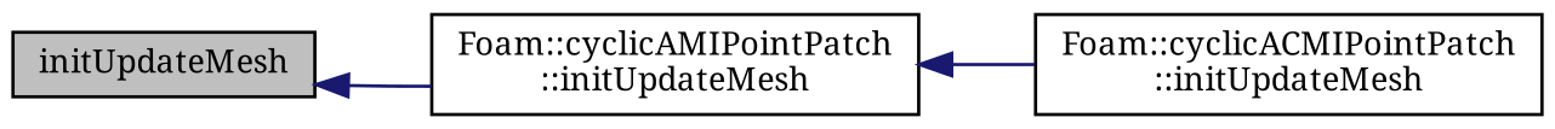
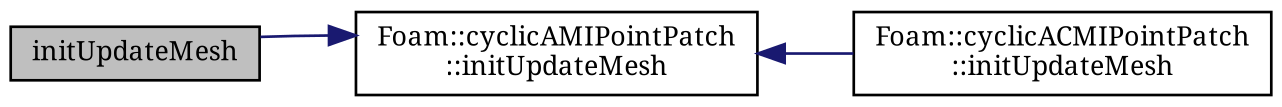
  digraph {
    fontname="Noto Serif"
    rankdir=LR
    node [color=black fontname="Noto Serif" fontsize=10 shape=record]
    edge [color=midnightblue dir=back fontname="Noto Serif" fontsize=10 labelfontname=FreeSans labelfontsize=10 style=solid]
    n1 [fillcolor=grey75 fontcolor=black height=0.2 label=initUpdateMesh style=filled width=0.4]
    n2 [height=0.2 label="Foam::cyclicAMIPointPatch\l::initUpdateMesh" width=0.4]
    n3 [height=0.2 label="Foam::cyclicACMIPointPatch\l::initUpdateMesh" width=0.4]
-   n1 -> n2
+   n2 -> n1
    n2 -> n3
  }
